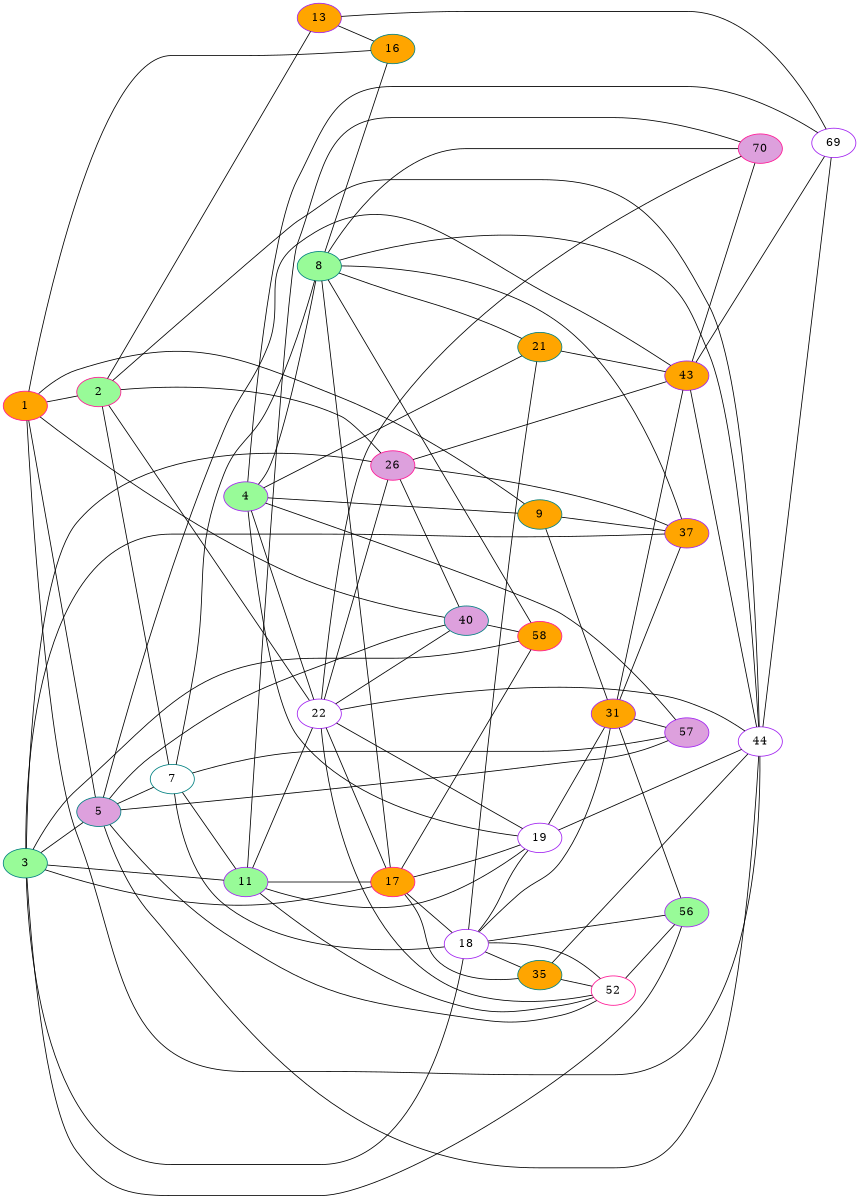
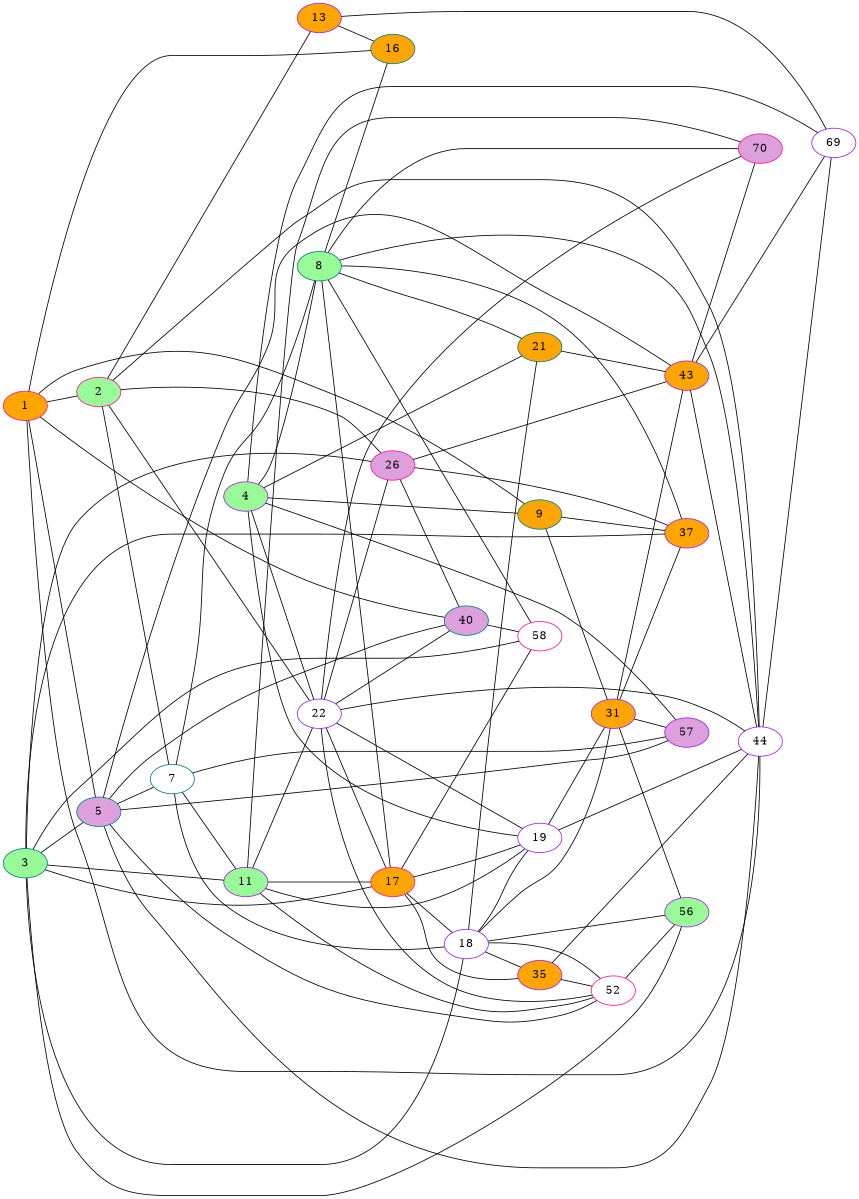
  graph {
    rankdir=LR
    node [color=purple fillcolor=orange style=filled]
    1 [color=deeppink super="+30"]
    2 [color=deeppink fillcolor=palegreen super="+14"]
    5 [color=teal fillcolor=plum super="+6"]
    9 [color=teal super="+63"]
    16 [color=teal]
    40 [color=teal fillcolor=plum]
    44 [fillcolor=white super="+62+47+52"]
    7 [color=teal fillcolor=white super="+15"]
    n9 [fillcolor=white label=22 super="+36+24+61+50"]
    13
    26 [color=deeppink fillcolor=plum super="+65"]
    57 [fillcolor=plum]
    n13 [color=deeppink fillcolor=white label=52 super="+49"]
    43 [super="+60+73"]
    37 [super="+67"]
    31 [super="+53+72+51"]
-   58 [color=deeppink]
+   58 [color=deeppink fillcolor=white]
    69 [fillcolor=white]
    11 [fillcolor=palegreen super="+29+48"]
    18 [fillcolor=white super="+22+39+20"]
    8 [color=teal fillcolor=palegreen super="+41+32"]
    17 [color=deeppink super="+23+27"]
    19 [fillcolor=white super="+66+25+45"]
    70 [color=deeppink fillcolor=plum super="+71"]
    3 [color=teal fillcolor=palegreen super="+59+54"]
    56 [fillcolor=palegreen]
-   35 [color=teal]
+   35
    21 [color=teal]
    4 [fillcolor=palegreen super="+28+10"]
    1 -- 2
    1 -- 5
    1 -- 9
    1 -- 16
    1 -- 40
    1 -- 44
    2 -- 44
    2 -- 7
    2 -- n9
    2 -- 13
    2 -- 26
    5 -- 40
    5 -- 44
    5 -- 7
    5 -- 57
    5 -- n13
    5 -- 43
    9 -- 37
    9 -- 31 [weight=3]
    40 -- 58
    44 -- 69
    7 -- 57
    7 -- 11
    7 -- 18
    7 -- 8
    n9 -- 40
    n9 -- 44
    n9 -- 26
    n9 -- n13
    n9 -- 17
    n9 -- 19 [weight=2]
    n9 -- 70
    13 -- 16
    13 -- 69
    26 -- 40
    26 -- 43
    26 -- 37
    n13 -- 56
    43 -- 44
    43 -- 69
    43 -- 70
    31 -- 57
    31 -- 43 [weight=2]
    31 -- 37
    31 -- 56
    11 -- n9 [weight=2]
    11 -- n13
    11 -- 17
    11 -- 19
    11 -- 70
    18 -- n13
    18 -- 31
    18 -- 19 [weight=3]
    18 -- 56
    18 -- 35
    18 -- 21
    8 -- 16 [weight=2]
    8 -- 44
    8 -- 37
    8 -- 58
    8 -- 17
    8 -- 70 [weight=3]
    8 -- 21
    17 -- 58
    17 -- 18
    17 -- 19
    17 -- 35
    19 -- 44 [weight=2]
    19 -- 31 [weight=2]
    3 -- 5
    3 -- 26
    3 -- 37 [weight=2]
    3 -- 58
    3 -- 11
    3 -- 18 [weight=2]
    3 -- 17
    3 -- 56
    35 -- 44
    35 -- n13
    21 -- 43
    4 -- 9
    4 -- n9
    4 -- 57
    4 -- 69
    4 -- 8
    4 -- 19 [weight=2]
    4 -- 21
  }
